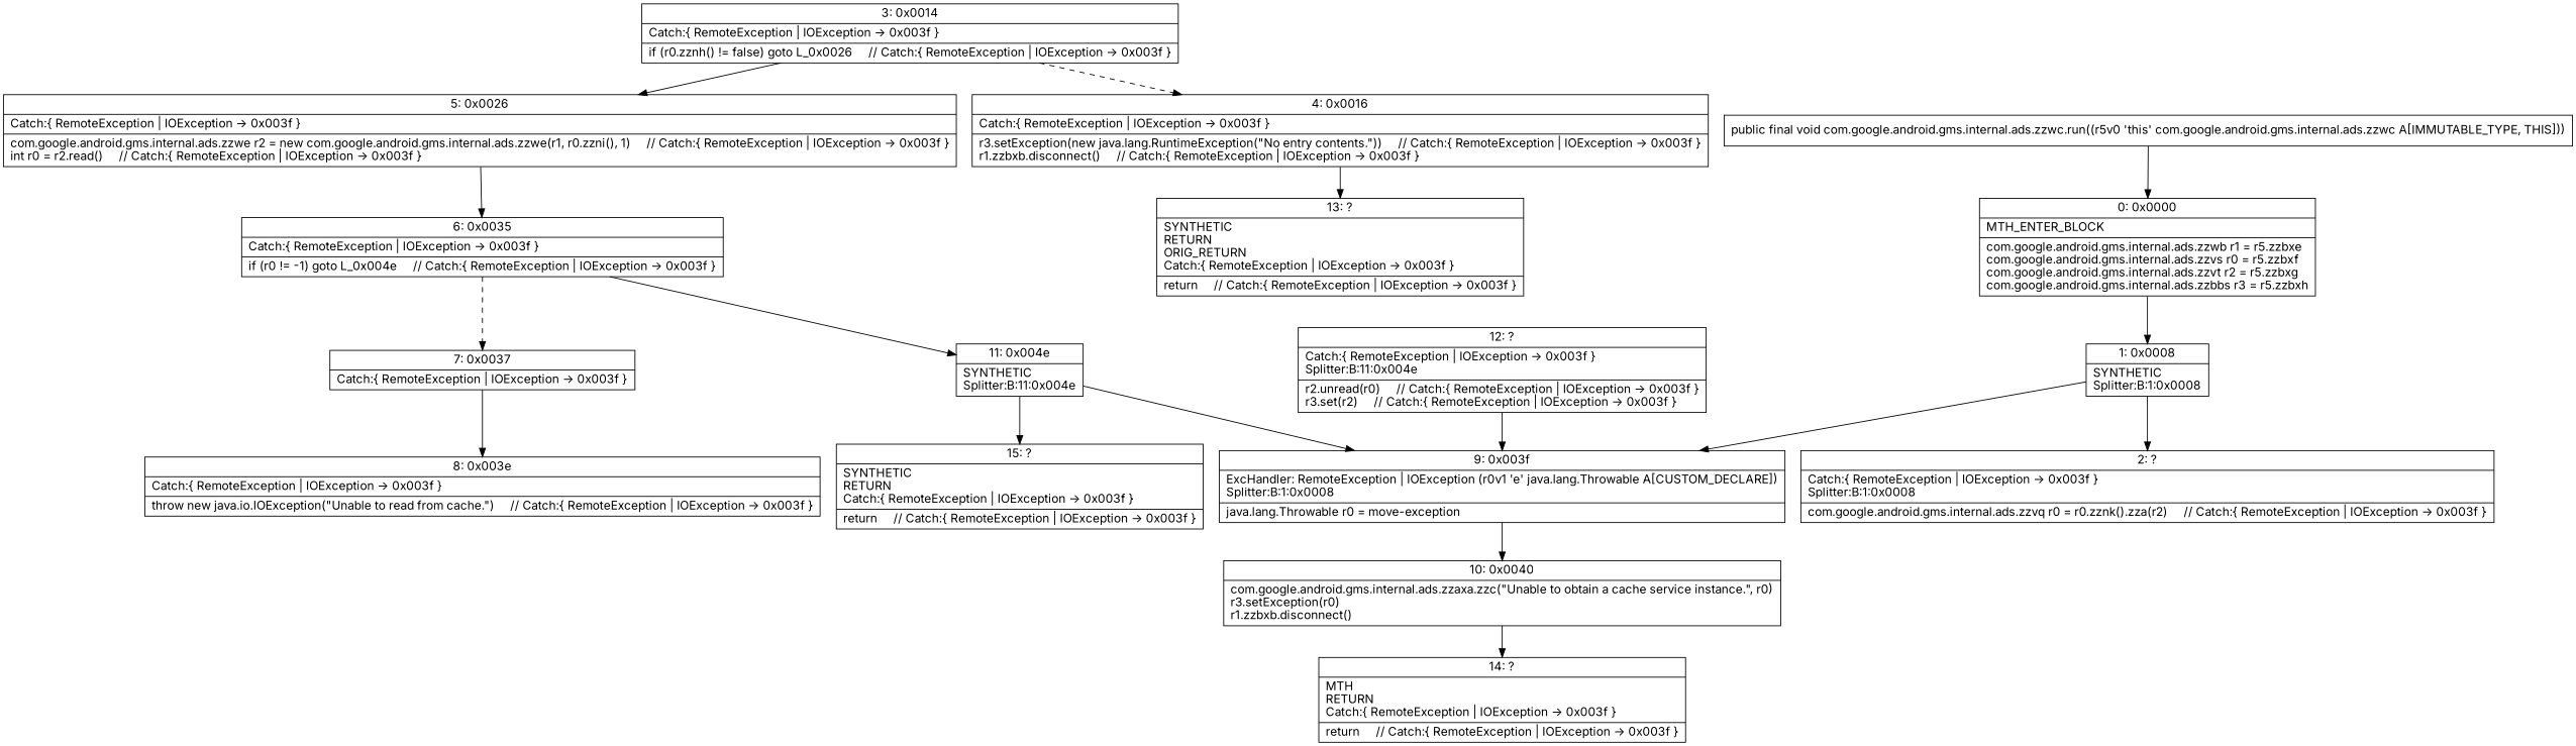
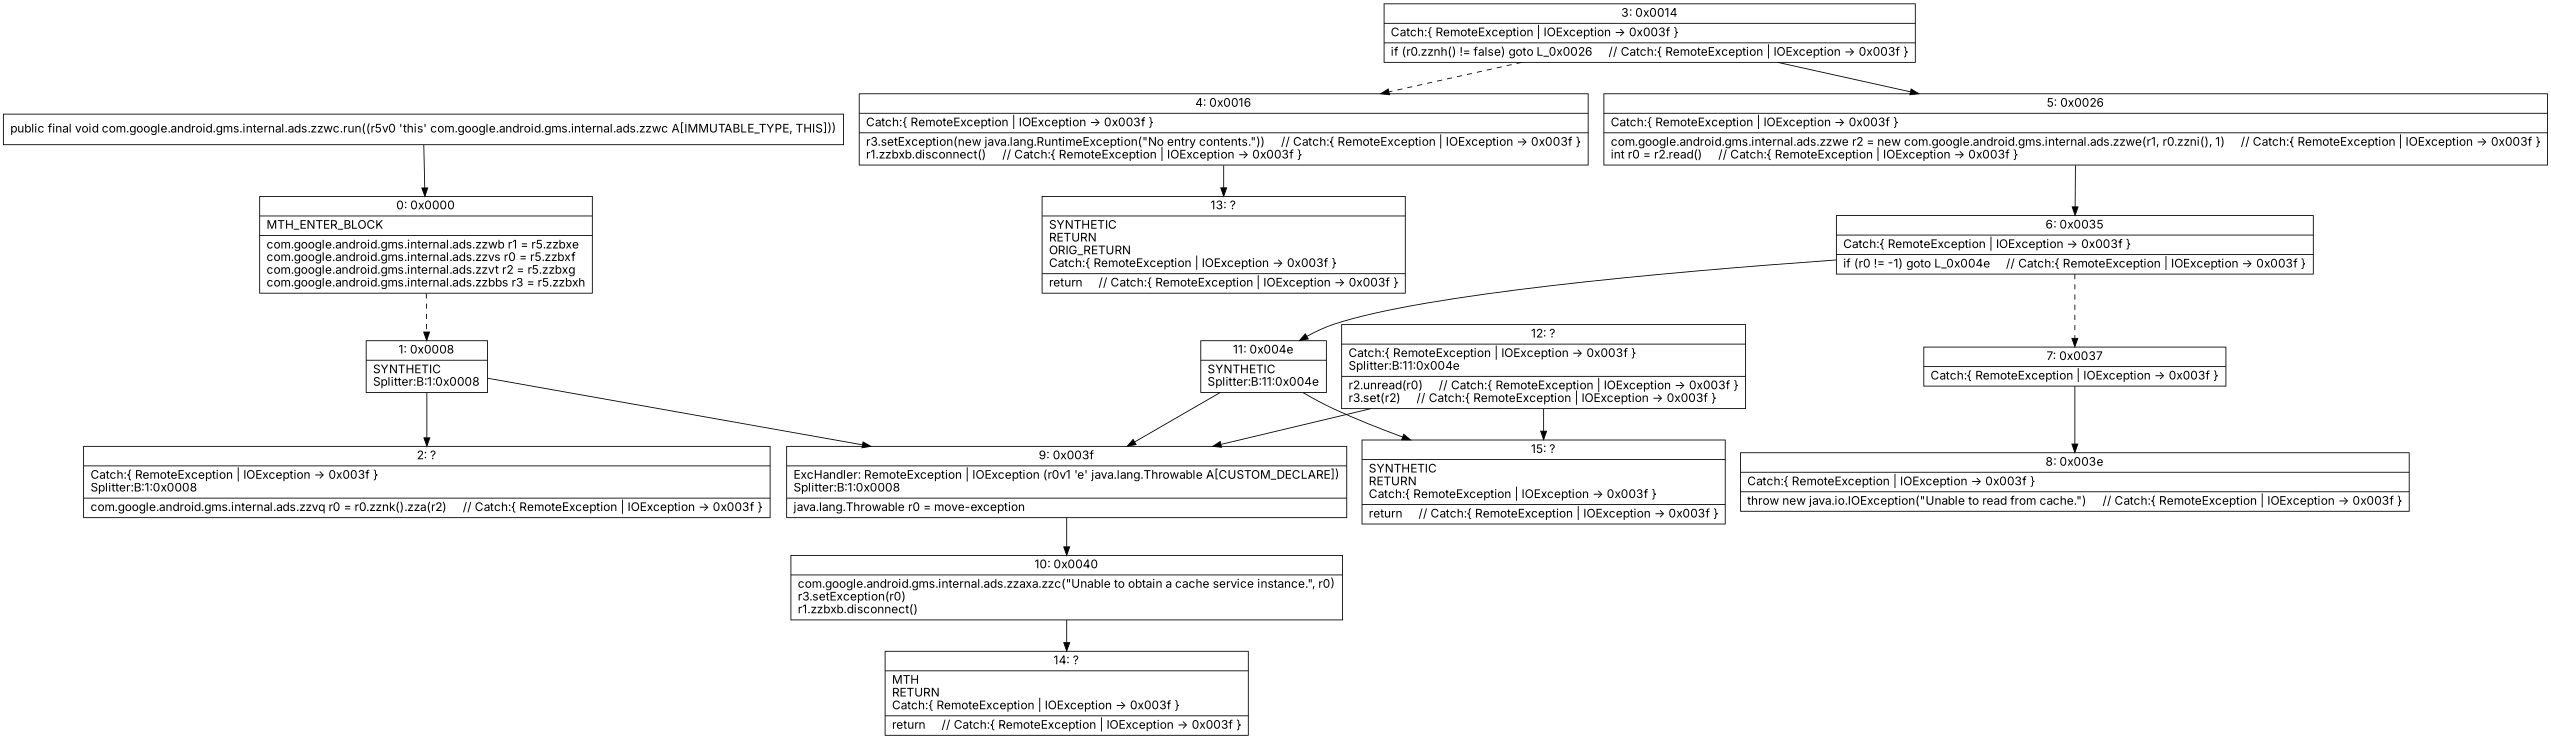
  digraph {
    fontname=Inter
    node [fontname=Inter shape=record]
    edge [fontname=Inter]
    n1 [label="{0\:\ 0x0000|MTH_ENTER_BLOCK\l|com.google.android.gms.internal.ads.zzwb r1 = r5.zzbxe\lcom.google.android.gms.internal.ads.zzvs r0 = r5.zzbxf\lcom.google.android.gms.internal.ads.zzvt r2 = r5.zzbxg\lcom.google.android.gms.internal.ads.zzbbs r3 = r5.zzbxh\l}"]
    n2 [label="{1\:\ 0x0008|SYNTHETIC\lSplitter:B:1:0x0008\l}"]
    n3 [label="{2\:\ ?|Catch:\{ RemoteException \| IOException \-\> 0x003f \}\lSplitter:B:1:0x0008\l|com.google.android.gms.internal.ads.zzvq r0 = r0.zznk().zza(r2)     \/\/ Catch:\{ RemoteException \| IOException \-\> 0x003f \}\l}"]
    n4 [label="{9\:\ 0x003f|ExcHandler: RemoteException \| IOException (r0v1 'e' java.lang.Throwable A[CUSTOM_DECLARE])\lSplitter:B:1:0x0008\l|java.lang.Throwable r0 = move\-exception\l}"]
    n5 [label="{10\:\ 0x0040|com.google.android.gms.internal.ads.zzaxa.zzc(\"Unable to obtain a cache service instance.\", r0)\lr3.setException(r0)\lr1.zzbxb.disconnect()\l}"]
    n6 [label="{3\:\ 0x0014|Catch:\{ RemoteException \| IOException \-\> 0x003f \}\l|if (r0.zznh() != false) goto L_0x0026     \/\/ Catch:\{ RemoteException \| IOException \-\> 0x003f \}\l}"]
    n7 [label="{4\:\ 0x0016|Catch:\{ RemoteException \| IOException \-\> 0x003f \}\l|r3.setException(new java.lang.RuntimeException(\"No entry contents.\"))     \/\/ Catch:\{ RemoteException \| IOException \-\> 0x003f \}\lr1.zzbxb.disconnect()     \/\/ Catch:\{ RemoteException \| IOException \-\> 0x003f \}\l}"]
    n8 [label="{5\:\ 0x0026|Catch:\{ RemoteException \| IOException \-\> 0x003f \}\l|com.google.android.gms.internal.ads.zzwe r2 = new com.google.android.gms.internal.ads.zzwe(r1, r0.zzni(), 1)     \/\/ Catch:\{ RemoteException \| IOException \-\> 0x003f \}\lint r0 = r2.read()     \/\/ Catch:\{ RemoteException \| IOException \-\> 0x003f \}\l}"]
    n9 [label="{13\:\ ?|SYNTHETIC\lRETURN\lORIG_RETURN\lCatch:\{ RemoteException \| IOException \-\> 0x003f \}\l|return     \/\/ Catch:\{ RemoteException \| IOException \-\> 0x003f \}\l}"]
    n10 [label="{6\:\ 0x0035|Catch:\{ RemoteException \| IOException \-\> 0x003f \}\l|if (r0 != \-1) goto L_0x004e     \/\/ Catch:\{ RemoteException \| IOException \-\> 0x003f \}\l}"]
    n11 [label="{7\:\ 0x0037|Catch:\{ RemoteException \| IOException \-\> 0x003f \}\l}"]
    n12 [label="{11\:\ 0x004e|SYNTHETIC\lSplitter:B:11:0x004e\l}"]
    n13 [label="{8\:\ 0x003e|Catch:\{ RemoteException \| IOException \-\> 0x003f \}\l|throw new java.io.IOException(\"Unable to read from cache.\")     \/\/ Catch:\{ RemoteException \| IOException \-\> 0x003f \}\l}"]
    n14 [label="{15\:\ ?|SYNTHETIC\lRETURN\lCatch:\{ RemoteException \| IOException \-\> 0x003f \}\l|return     \/\/ Catch:\{ RemoteException \| IOException \-\> 0x003f \}\l}"]
    n15 [label="{14\:\ ?|MTH\lRETURN\lCatch:\{ RemoteException \| IOException \-\> 0x003f \}\l|return     \/\/ Catch:\{ RemoteException \| IOException \-\> 0x003f \}\l}"]
    n16 [label="{12\:\ ?|Catch:\{ RemoteException \| IOException \-\> 0x003f \}\lSplitter:B:11:0x004e\l|r2.unread(r0)     \/\/ Catch:\{ RemoteException \| IOException \-\> 0x003f \}\lr3.set(r2)     \/\/ Catch:\{ RemoteException \| IOException \-\> 0x003f \}\l}"]
    n17 [label="{public final void com.google.android.gms.internal.ads.zzwc.run((r5v0 'this' com.google.android.gms.internal.ads.zzwc A[IMMUTABLE_TYPE, THIS])) }"]
-   n1 -> n2
+   n1 -> n2 [style=dashed]
    n2 -> n3
    n2 -> n4
    n4 -> n5
    n5 -> n15
    n6 -> n7 [style=dashed]
    n6 -> n8
    n7 -> n9
    n8 -> n10
    n10 -> n11 [style=dashed]
    n10 -> n12
    n11 -> n13
    n12 -> n4
    n12 -> n14
    n16 -> n4
+   n16 -> n14
    n17 -> n1
  }
